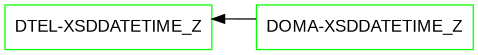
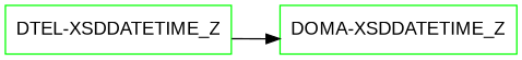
  digraph {
    rankdir=LR
    fontname="Liberation Sans"
    node [color=green shape=box fontname="Liberation Sans"]
    "DTEL-XSDDATETIME_Z"
    "DOMA-XSDDATETIME_Z"
-   "DOMA-XSDDATETIME_Z" -> "DTEL-XSDDATETIME_Z" [fontname="Liberation Sans"]
+   "DTEL-XSDDATETIME_Z" -> "DOMA-XSDDATETIME_Z" [fontname="Liberation Sans"]
  }
